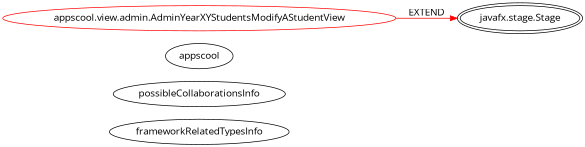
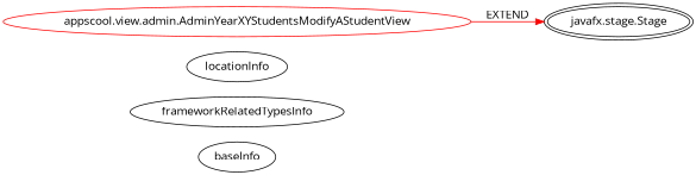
  digraph {
    rankdir=LR
    fontname="Open Sans"
    node [fontname="Open Sans"]
+   baseInfo [category=extension_graph graphId=1769 isAnonymous=false possibleRelation=false]
    frameworkRelatedTypesInfo [0="javafx.stage.Stage"]
-   possibleCollaborationsInfo
-   locationInfo [contextSignature=AdminYearXYStudentsModifyAStudentView filePath="/akdiallo-AppScool/AppScool-master/src/appscool/view/admin/AdminYearXYStudentsModifyAStudentView.java" graphId=1769 projectName="akdiallo-AppScool" label=appscool]
+   locationInfo [contextSignature=AdminYearXYStudentsModifyAStudentView filePath="/akdiallo-AppScool/AppScool-master/src/appscool/view/admin/AdminYearXYStudentsModifyAStudentView.java" graphId=1769 projectName="akdiallo-AppScool"]
    n5 [color=red isFrameworkType=false label="appscool.view.admin.AdminYearXYStudentsModifyAStudentView" vertexType=ROOT_CLIENT_CLASS_DECLARATION]
    n6 [isFrameworkType=true label="javafx.stage.Stage" peripheries=2 vertexType=FRAMEWORK_CLASS_TYPE]
    n5 -> n6 [color=red label=EXTEND fontname="Open Sans"]
  }
